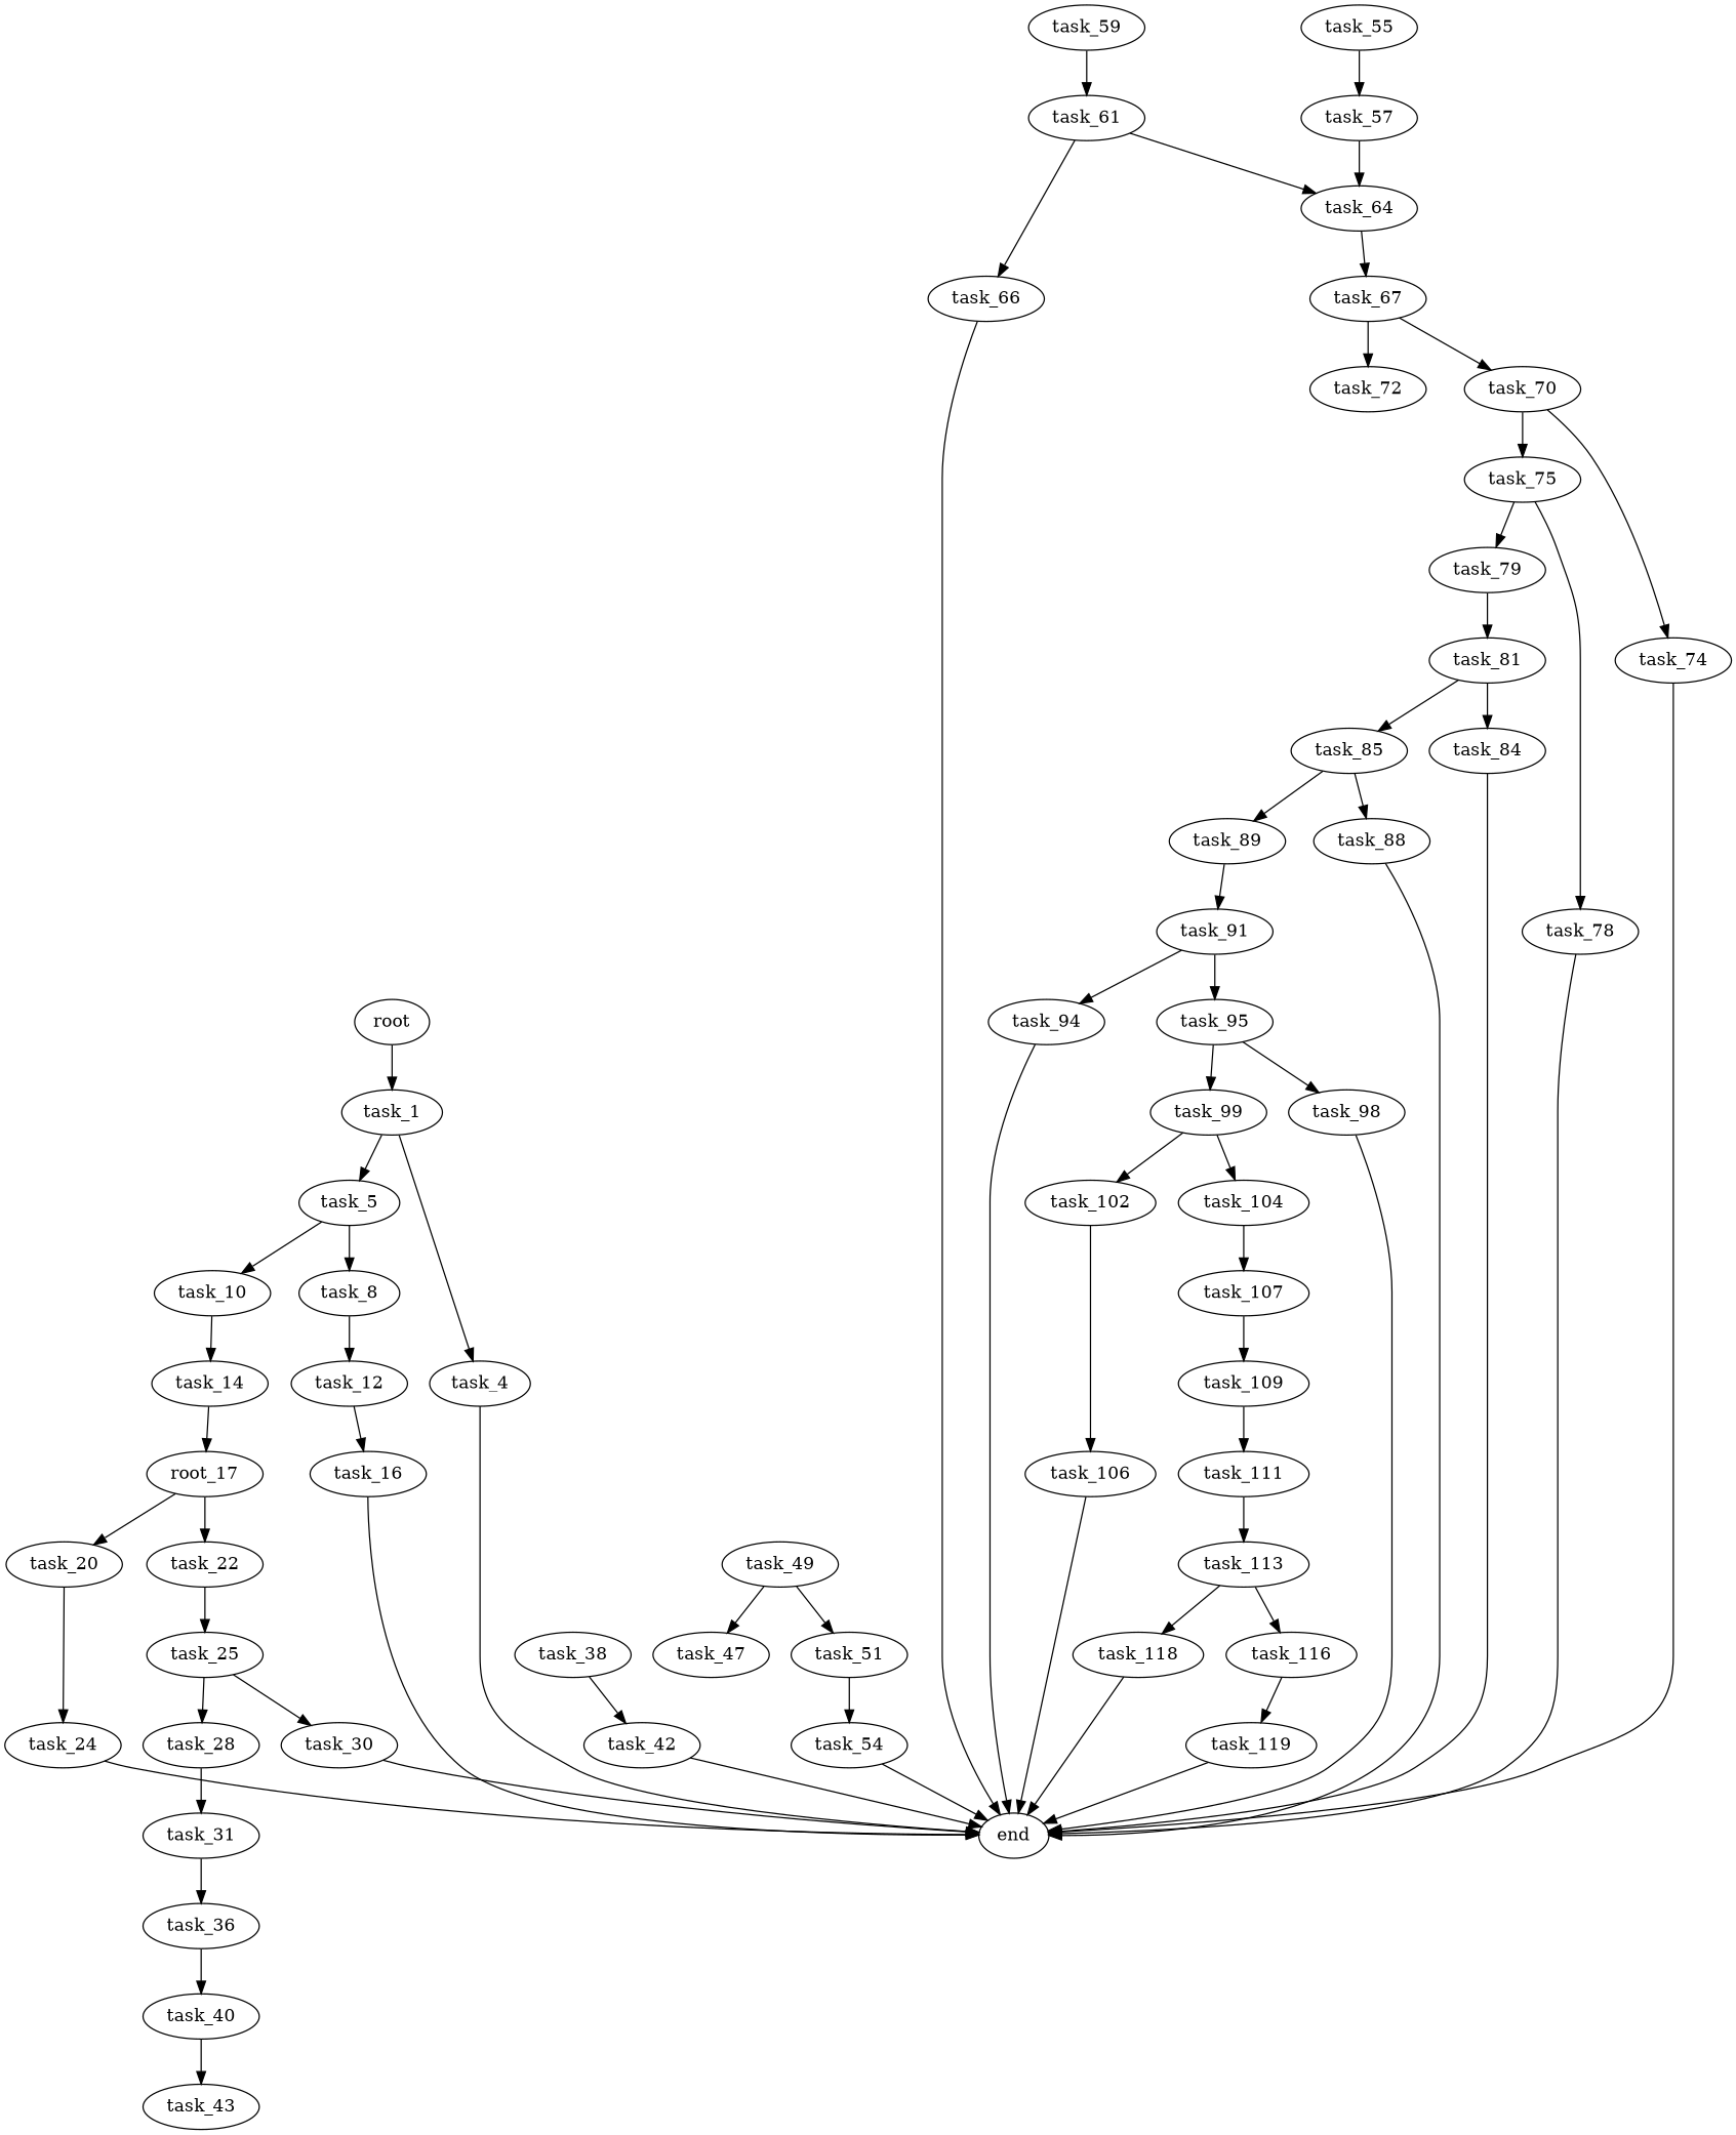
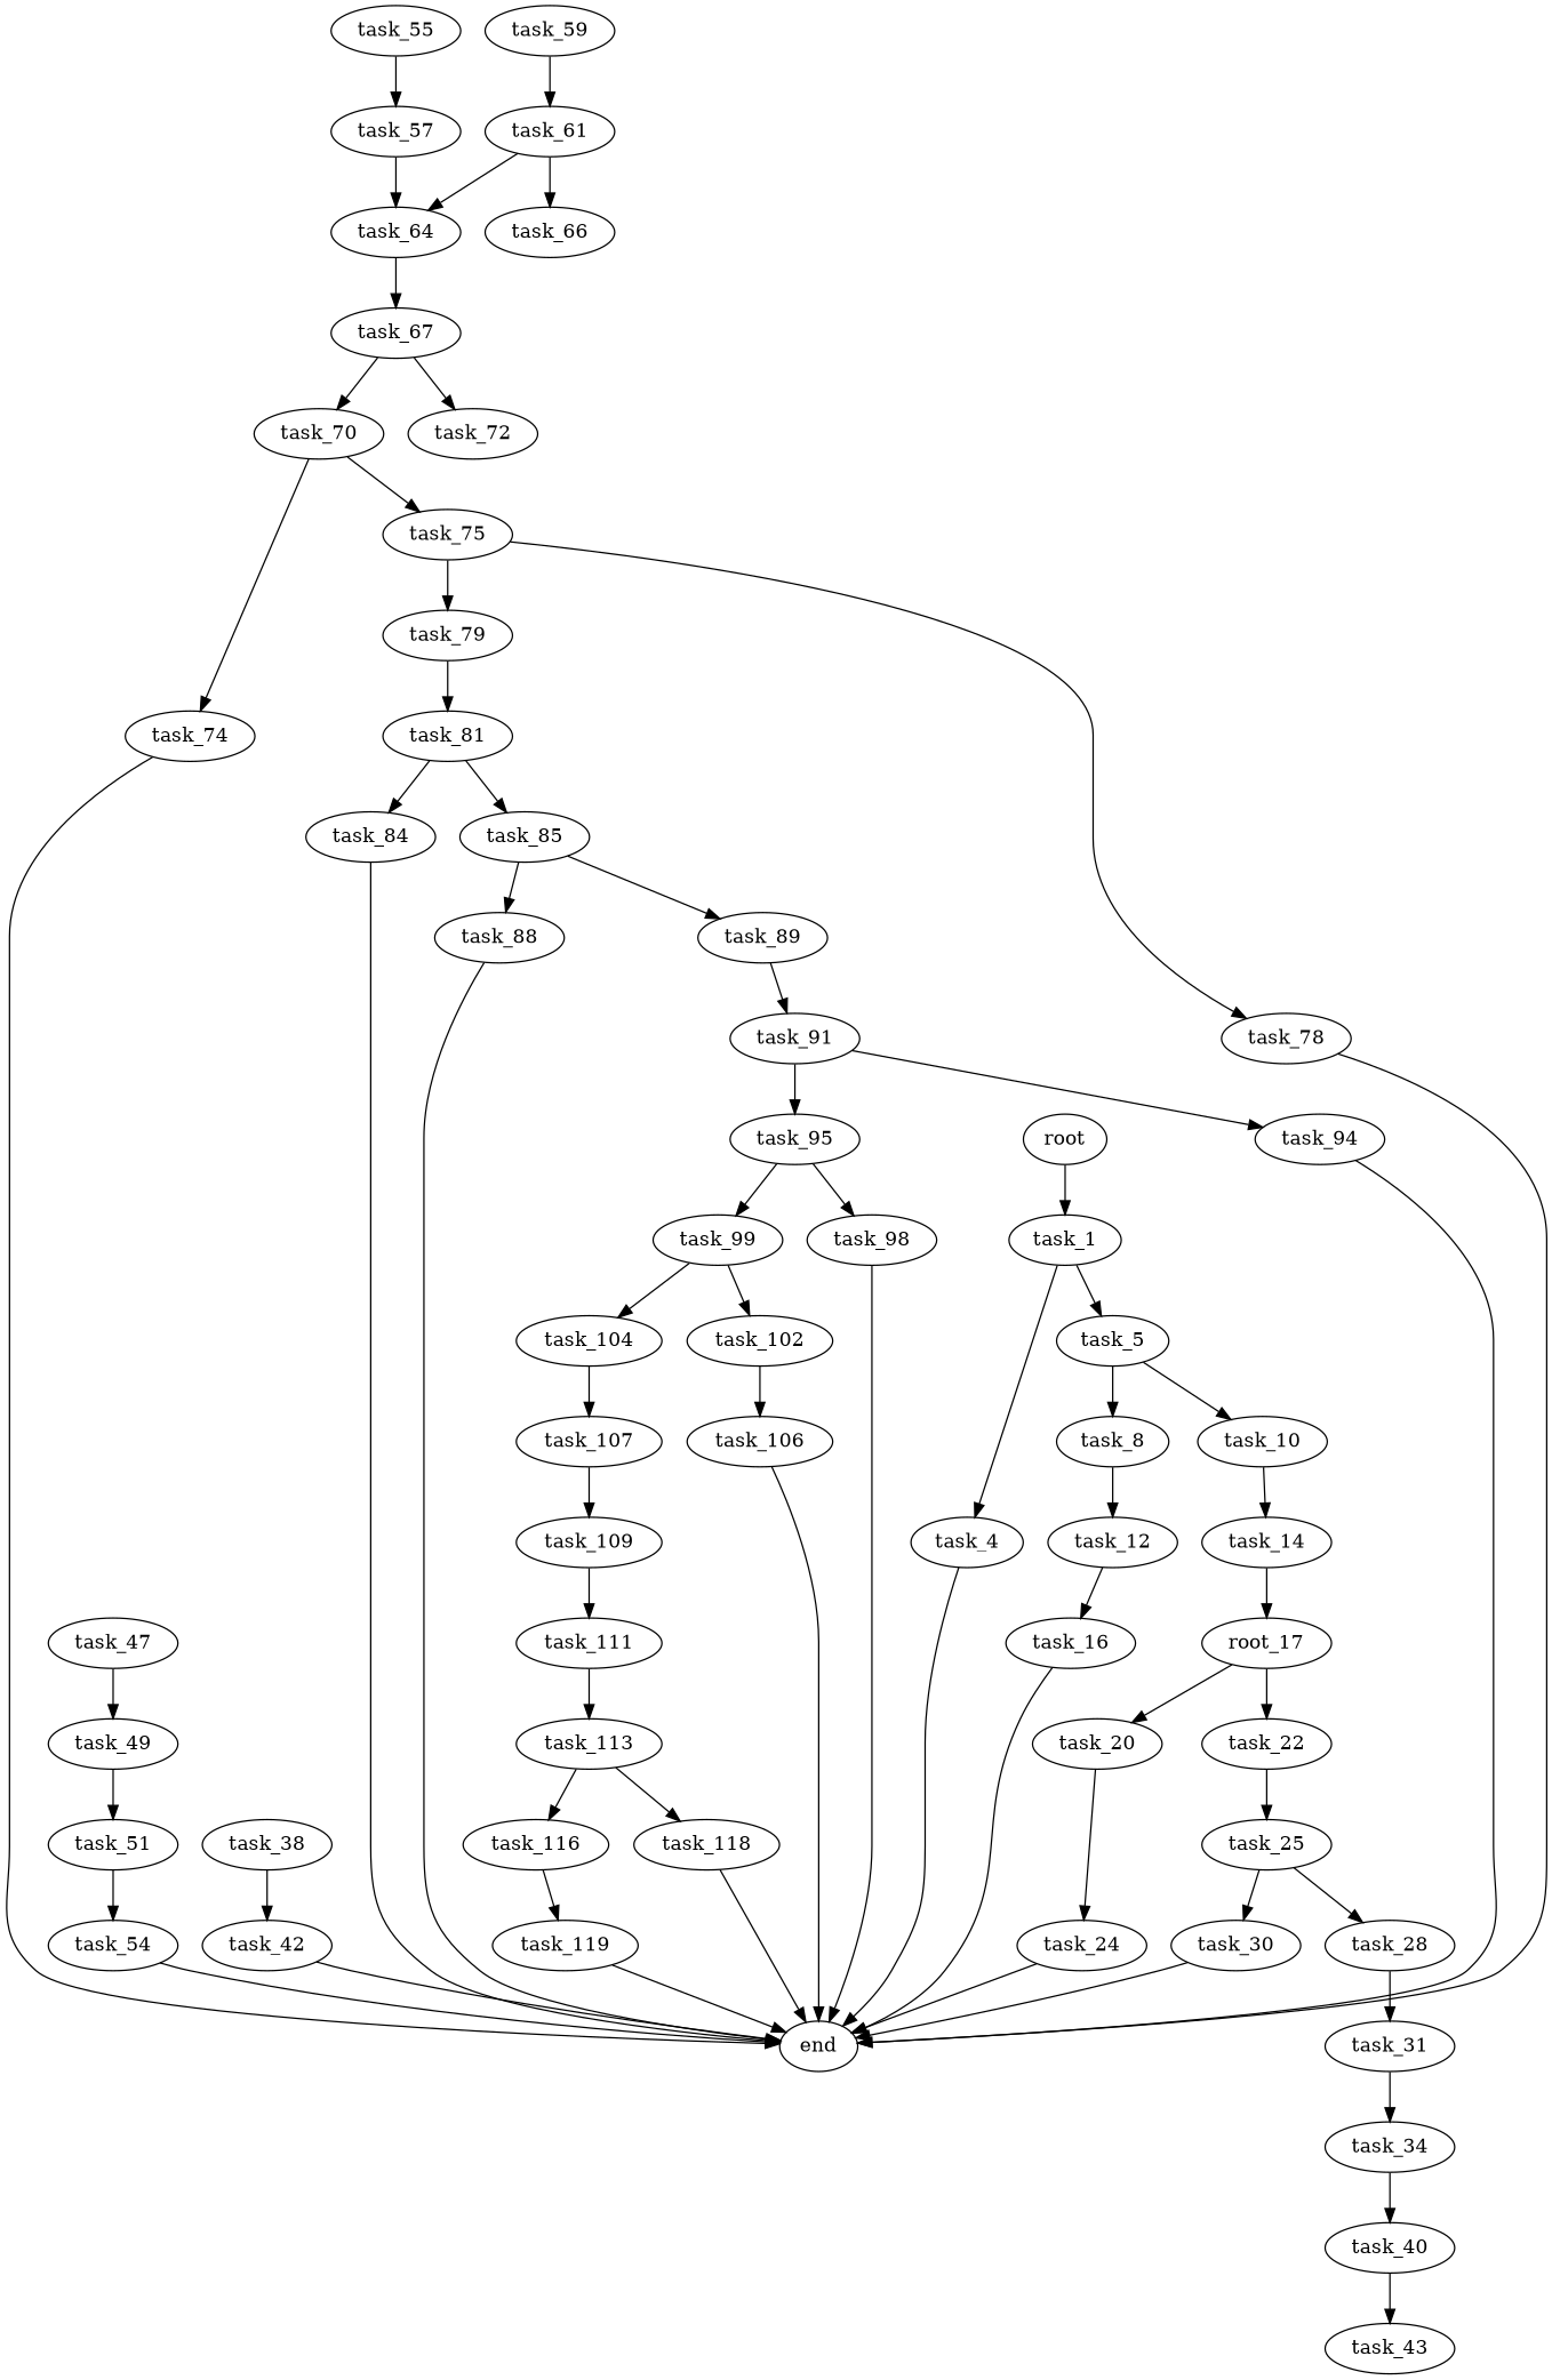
  digraph {
    fontname="DejaVu Serif"
    node [fontname="DejaVu Serif"]
    edge [fontname="DejaVu Serif"]
    root
    task_1
    task_4
    task_5
    end
    task_8
    task_10
    task_12
    task_14
    task_16
    n11 [label=root_17]
    task_20
    task_22
    task_24
    task_25
    task_28
    task_30
    task_31
-   task_36
+   task_36 [label=task_34]
    task_40
    task_38
    task_42
    task_43
    task_47
    task_49
    task_51
    task_54
    task_55
    task_57
    task_64
    task_59
    task_61
    task_66
    task_67
    task_70
    task_72
    task_74
    task_75
    task_78
    task_79
    task_81
    task_84
    task_85
    task_88
    task_89
    task_91
    task_94
    task_95
    task_98
    task_99
    task_102
    task_104
    task_106
    task_107
    task_109
    task_111
    task_113
    task_116
    task_118
    task_119
    root -> task_1
    task_1 -> task_4
    task_1 -> task_5
    task_4 -> end
    task_5 -> task_8
    task_5 -> task_10
    task_8 -> task_12
    task_10 -> task_14
    task_12 -> task_16
    task_14 -> n11
    task_16 -> end
    n11 -> task_20
    n11 -> task_22
    task_20 -> task_24
    task_22 -> task_25
    task_24 -> end
    task_25 -> task_28
    task_25 -> task_30
    task_28 -> task_31
    task_30 -> end
    task_31 -> task_36
    task_36 -> task_40
    task_40 -> task_43
    task_38 -> task_42
    task_42 -> end
-   task_49 -> task_47
+   task_47 -> task_49
    task_49 -> task_51
    task_51 -> task_54
    task_54 -> end
    task_55 -> task_57
    task_57 -> task_64
    task_64 -> task_67
    task_59 -> task_61
    task_61 -> task_64
    task_61 -> task_66
-   task_66 -> end
    task_67 -> task_70
    task_67 -> task_72
    task_70 -> task_74
    task_70 -> task_75
    task_74 -> end
    task_75 -> task_78
    task_75 -> task_79
    task_78 -> end
    task_79 -> task_81
    task_81 -> task_84
    task_81 -> task_85
    task_84 -> end
    task_85 -> task_88
    task_85 -> task_89
    task_88 -> end
    task_89 -> task_91
    task_91 -> task_94
    task_91 -> task_95
    task_94 -> end
    task_95 -> task_98
    task_95 -> task_99
    task_98 -> end
    task_99 -> task_102
    task_99 -> task_104
    task_102 -> task_106
    task_104 -> task_107
    task_106 -> end
    task_107 -> task_109
    task_109 -> task_111
    task_111 -> task_113
    task_113 -> task_116
    task_113 -> task_118
    task_116 -> task_119
    task_118 -> end
    task_119 -> end
  }
